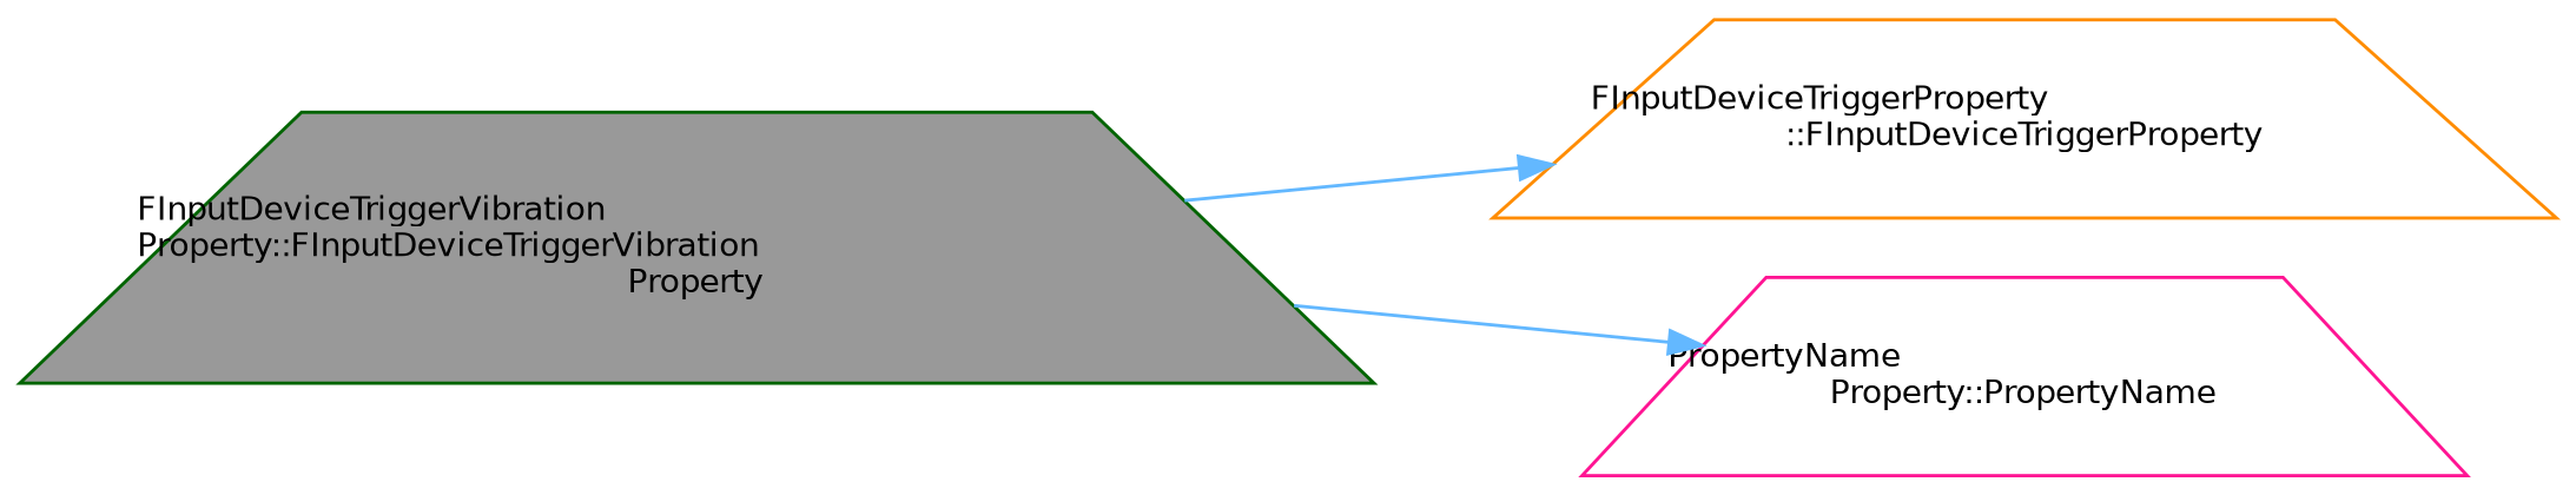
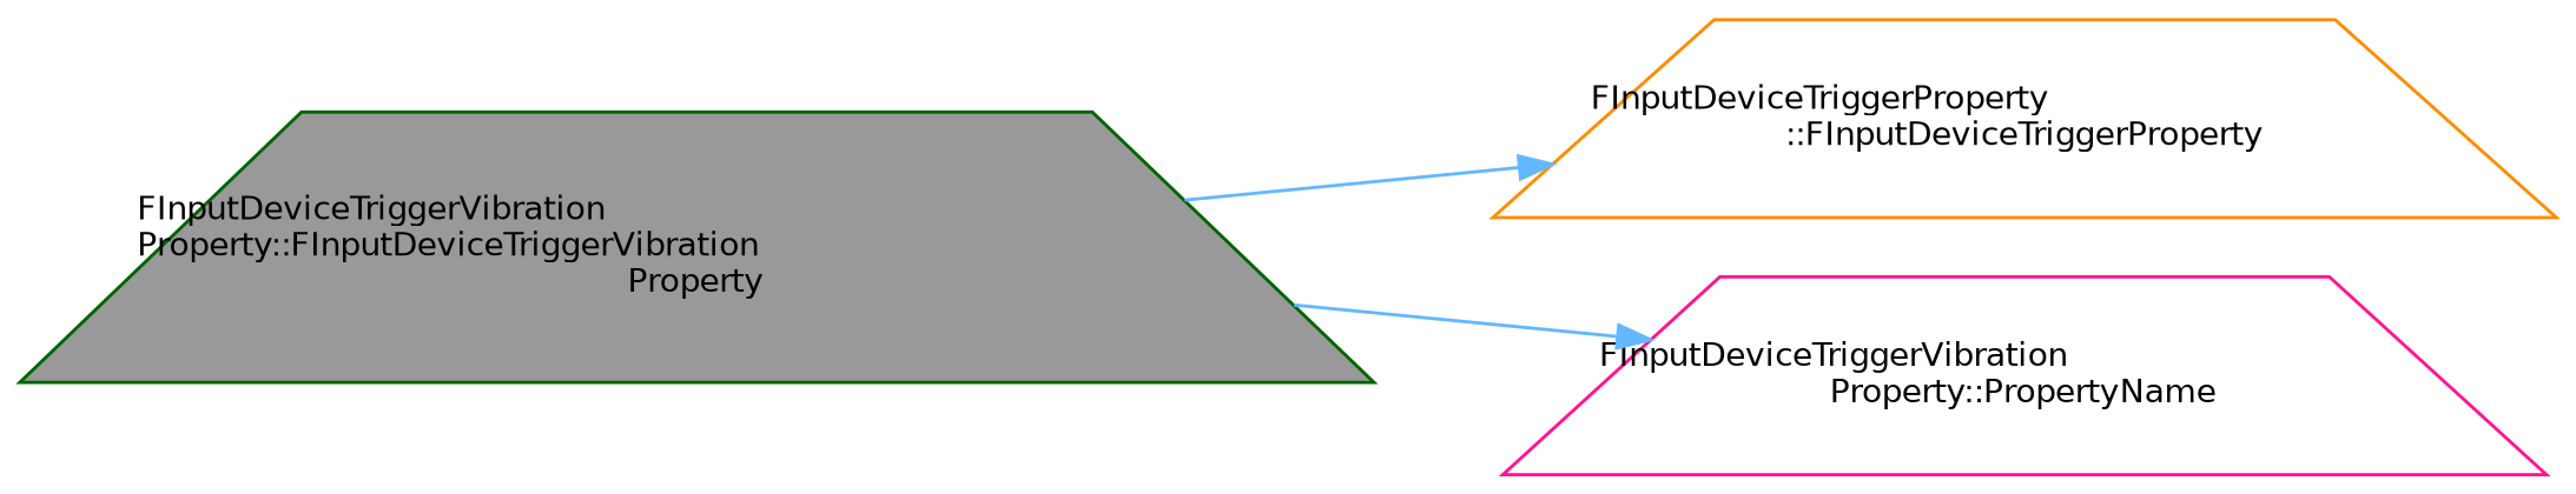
  digraph {
    rankdir=LR
    node [fillcolor=white fontname=Helvetica fontsize=10 shape=trapezium style=filled]
    edge [color=steelblue1 fontname=Helvetica fontsize=10 labelfontname=Helvetica labelfontsize=10 style=solid]
    n1 [color=darkgreen fillcolor=grey60 fontcolor=black height=0.2 label="FInputDeviceTriggerVibration\lProperty::FInputDeviceTriggerVibration\lProperty" width=0.4]
    n2 [color=darkorange height=0.2 label="FInputDeviceTriggerProperty\l::FInputDeviceTriggerProperty" width=0.4]
-   n3 [color=deeppink height=0.2 label="PropertyName\lProperty::PropertyName" width=0.4]
+   n3 [color=deeppink height=0.2 label="FInputDeviceTriggerVibration\lProperty::PropertyName" width=0.4]
    n1 -> n2
    n1 -> n3
  }
